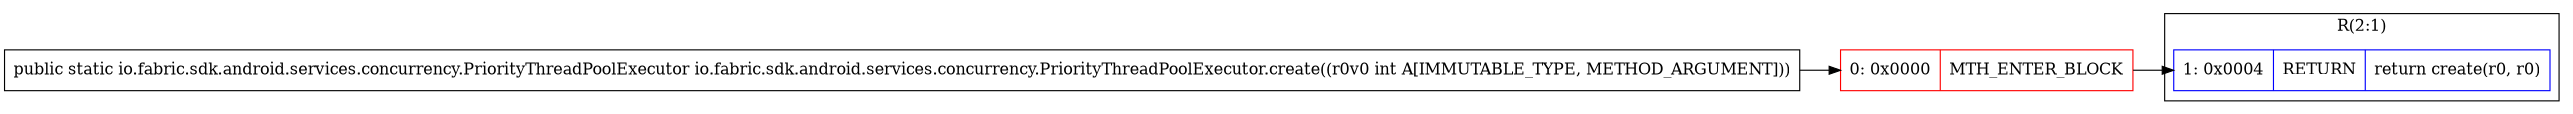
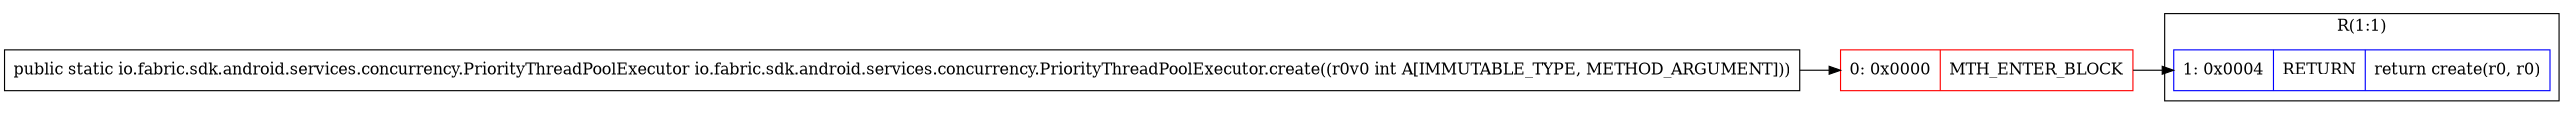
  digraph {
    rankdir=LR
    node [shape=record]
    n1 [color=blue label="{1\:\ 0x0004|RETURN\l|return create(r0, r0)\l}"]
    n2 [color=red label="{0\:\ 0x0000|MTH_ENTER_BLOCK\l}"]
    n3 [label="{public static io.fabric.sdk.android.services.concurrency.PriorityThreadPoolExecutor io.fabric.sdk.android.services.concurrency.PriorityThreadPoolExecutor.create((r0v0 int A[IMMUTABLE_TYPE, METHOD_ARGUMENT])) }"]
    subgraph cluster_1 {
-     label="R(2:1)"
+     label="R(1:1)"
      n1
    }
    n2 -> n1
    n3 -> n2
  }
